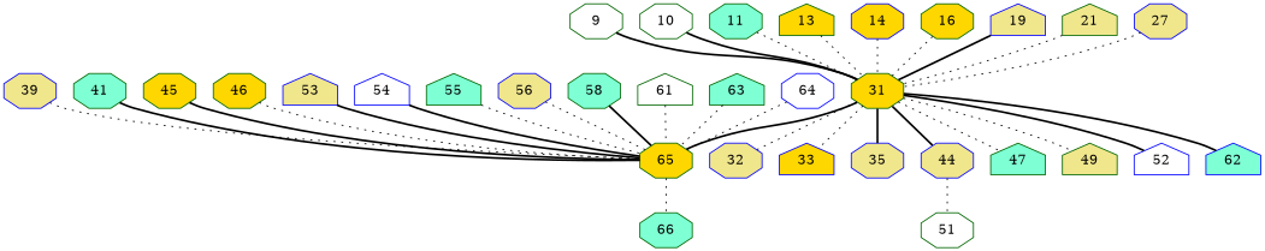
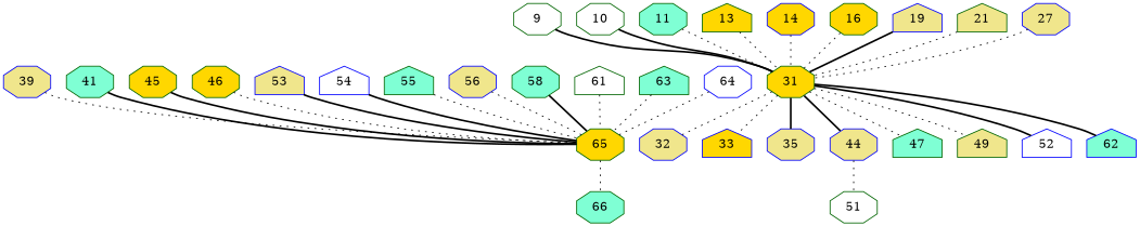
  graph {
    node [color=darkgreen fillcolor=khaki shape=octagon style=filled]
    edge [style=dotted]
    31 [fillcolor=gold super="+28+3"]
    32 [color=blue]
    33 [color=blue fillcolor=gold shape=house]
    35 [color=blue]
    44 [color=blue super="+40+42"]
    47 [fillcolor=aquamarine shape=house]
    49 [shape=house]
    52 [color=blue fillcolor=white shape=house super="+15"]
    62 [color=blue fillcolor=aquamarine shape=house super="+60"]
    65 [fillcolor=gold super="+24+37+57+18+50+8+12+38"]
    9 [fillcolor=white]
    10 [fillcolor=white]
    11 [fillcolor=aquamarine]
    13 [fillcolor=gold shape=house]
    14 [color=blue fillcolor=gold]
    16 [fillcolor=gold]
    19 [color=blue shape=house]
    21 [shape=house]
    27 [color=blue]
    51 [fillcolor=white]
    66 [fillcolor=aquamarine]
    39 [color=blue super="+22"]
    41 [fillcolor=aquamarine]
    45 [fillcolor=gold]
    46 [fillcolor=gold]
    53 [color=blue shape=house]
    54 [color=blue fillcolor=white shape=house]
    55 [fillcolor=aquamarine shape=house]
    56 [color=blue]
    58 [fillcolor=aquamarine]
    61 [fillcolor=white shape=house]
    63 [fillcolor=aquamarine shape=house]
    64 [color=blue fillcolor=white super="+26"]
    31 -- 32
    31 -- 33
    31 -- 35 [style=bold]
    31 -- 44 [style=bold weight=3]
    31 -- 47
    31 -- 49
    31 -- 52 [style=bold]
    31 -- 62 [style=bold weight=2]
-   31 -- 65 [style=bold weight=14]
    44 -- 51
    65 -- 66
    9 -- 31 [style=bold]
    10 -- 31 [style=bold]
    11 -- 31
    13 -- 31
    14 -- 31
    16 -- 31
    19 -- 31 [style=bold]
    21 -- 31
    27 -- 31
    39 -- 65
    41 -- 65 [style=bold]
    45 -- 65 [style=bold]
    46 -- 65
    53 -- 65 [style=bold]
    54 -- 65 [style=bold]
    55 -- 65
    56 -- 65
    58 -- 65 [style=bold]
    61 -- 65
    63 -- 65
    64 -- 65
  }
